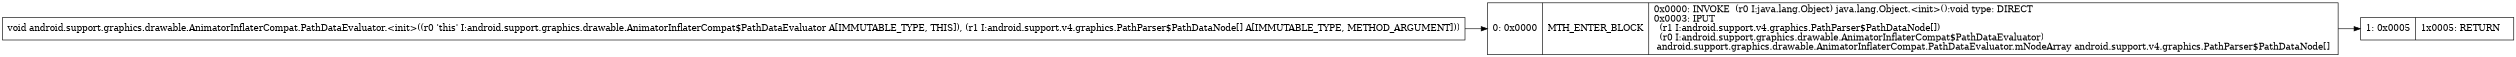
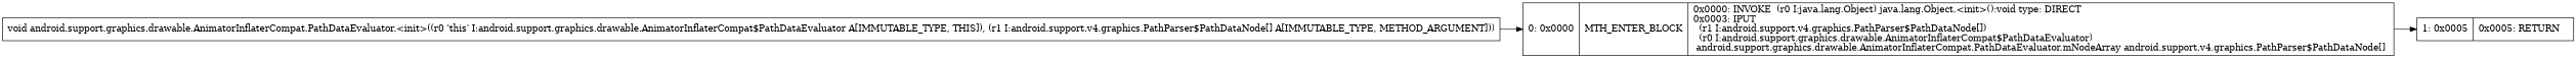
  digraph {
    rankdir=LR
    node [shape=record]
    n1 [label="{0\:\ 0x0000|MTH_ENTER_BLOCK\l|0x0000: INVOKE  (r0 I:java.lang.Object) java.lang.Object.\<init\>():void type: DIRECT \l0x0003: IPUT  \l  (r1 I:android.support.v4.graphics.PathParser$PathDataNode[])\l  (r0 I:android.support.graphics.drawable.AnimatorInflaterCompat$PathDataEvaluator)\l android.support.graphics.drawable.AnimatorInflaterCompat.PathDataEvaluator.mNodeArray android.support.v4.graphics.PathParser$PathDataNode[] \l}"]
-   n2 [label="{1\:\ 0x0005|1x0005: RETURN   \l}"]
+   n2 [label="{1\:\ 0x0005|0x0005: RETURN   \l}"]
    n3 [label="{void android.support.graphics.drawable.AnimatorInflaterCompat.PathDataEvaluator.\<init\>((r0 'this' I:android.support.graphics.drawable.AnimatorInflaterCompat$PathDataEvaluator A[IMMUTABLE_TYPE, THIS]), (r1 I:android.support.v4.graphics.PathParser$PathDataNode[] A[IMMUTABLE_TYPE, METHOD_ARGUMENT])) }"]
    n1 -> n2
    n3 -> n1
  }
